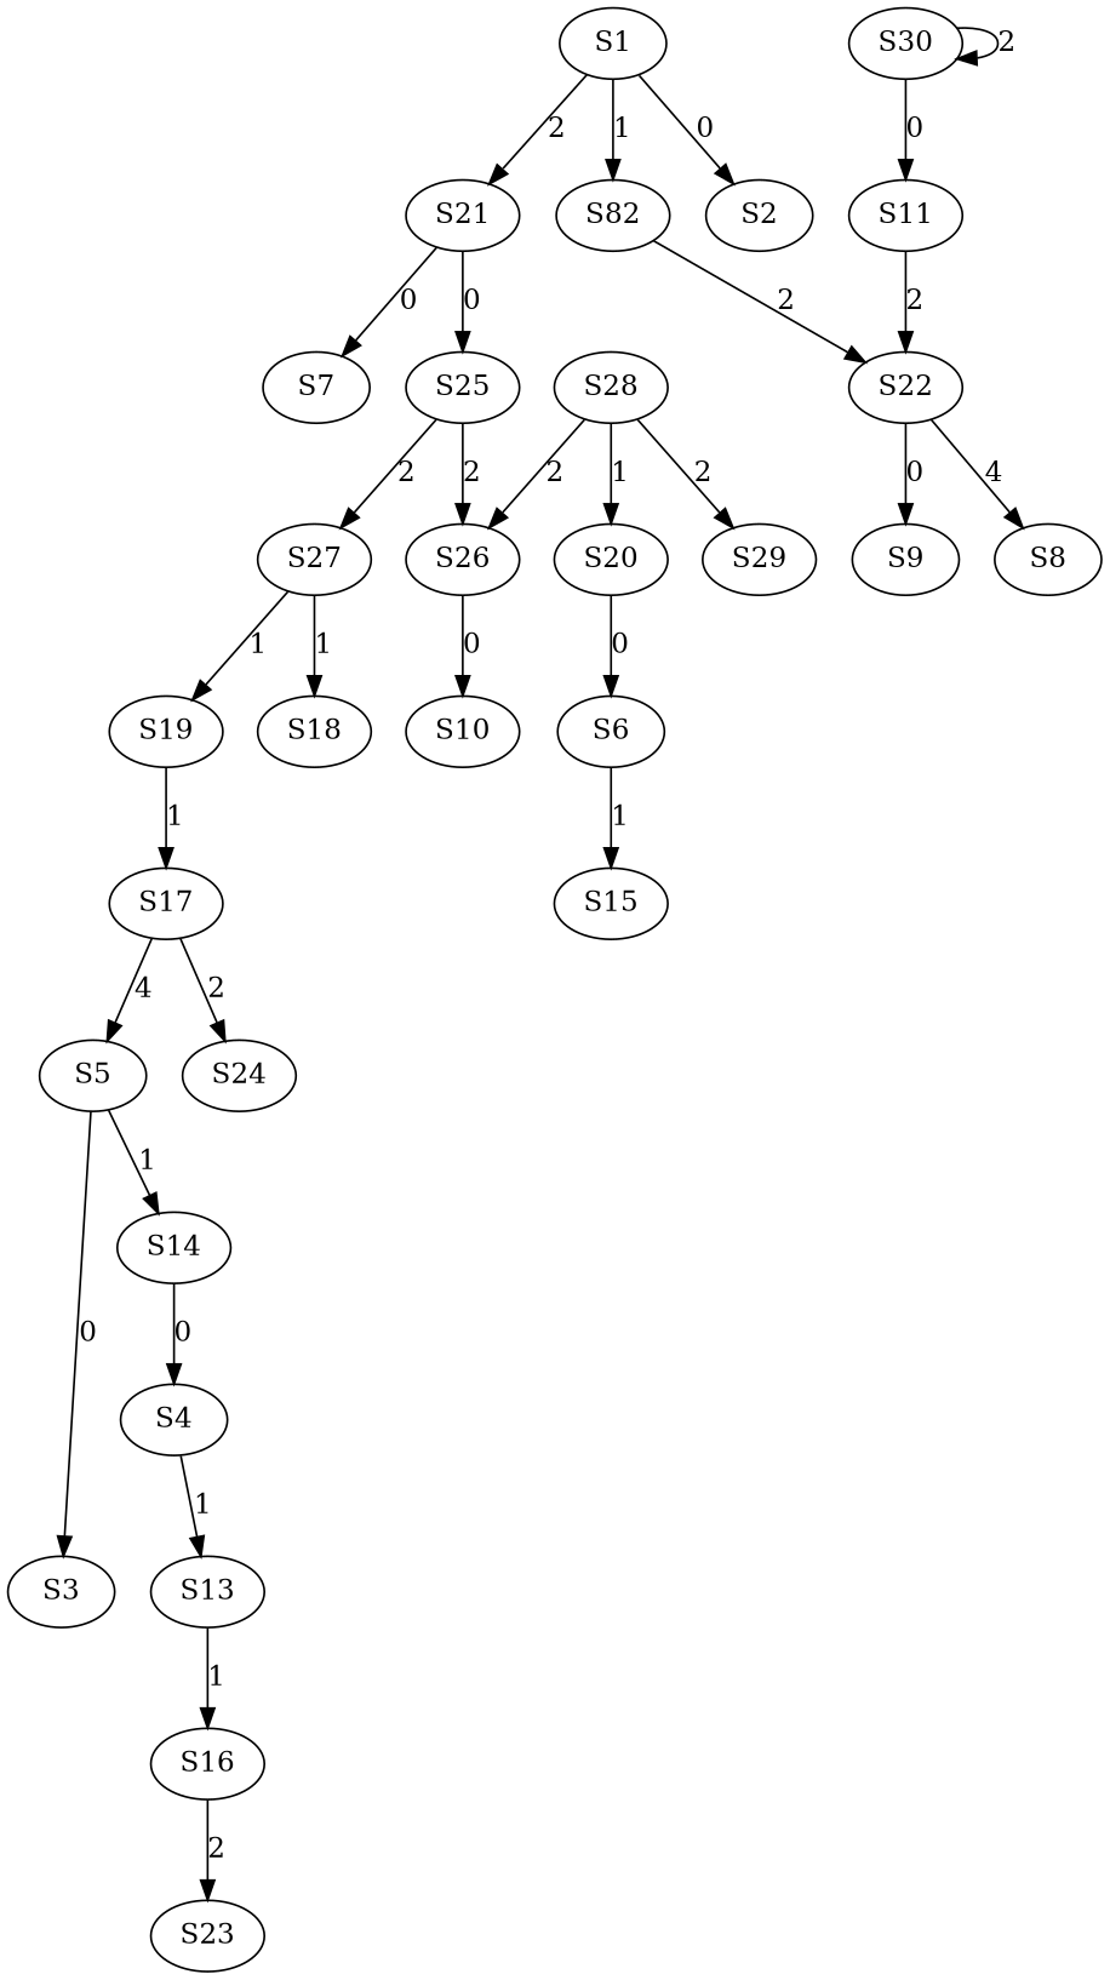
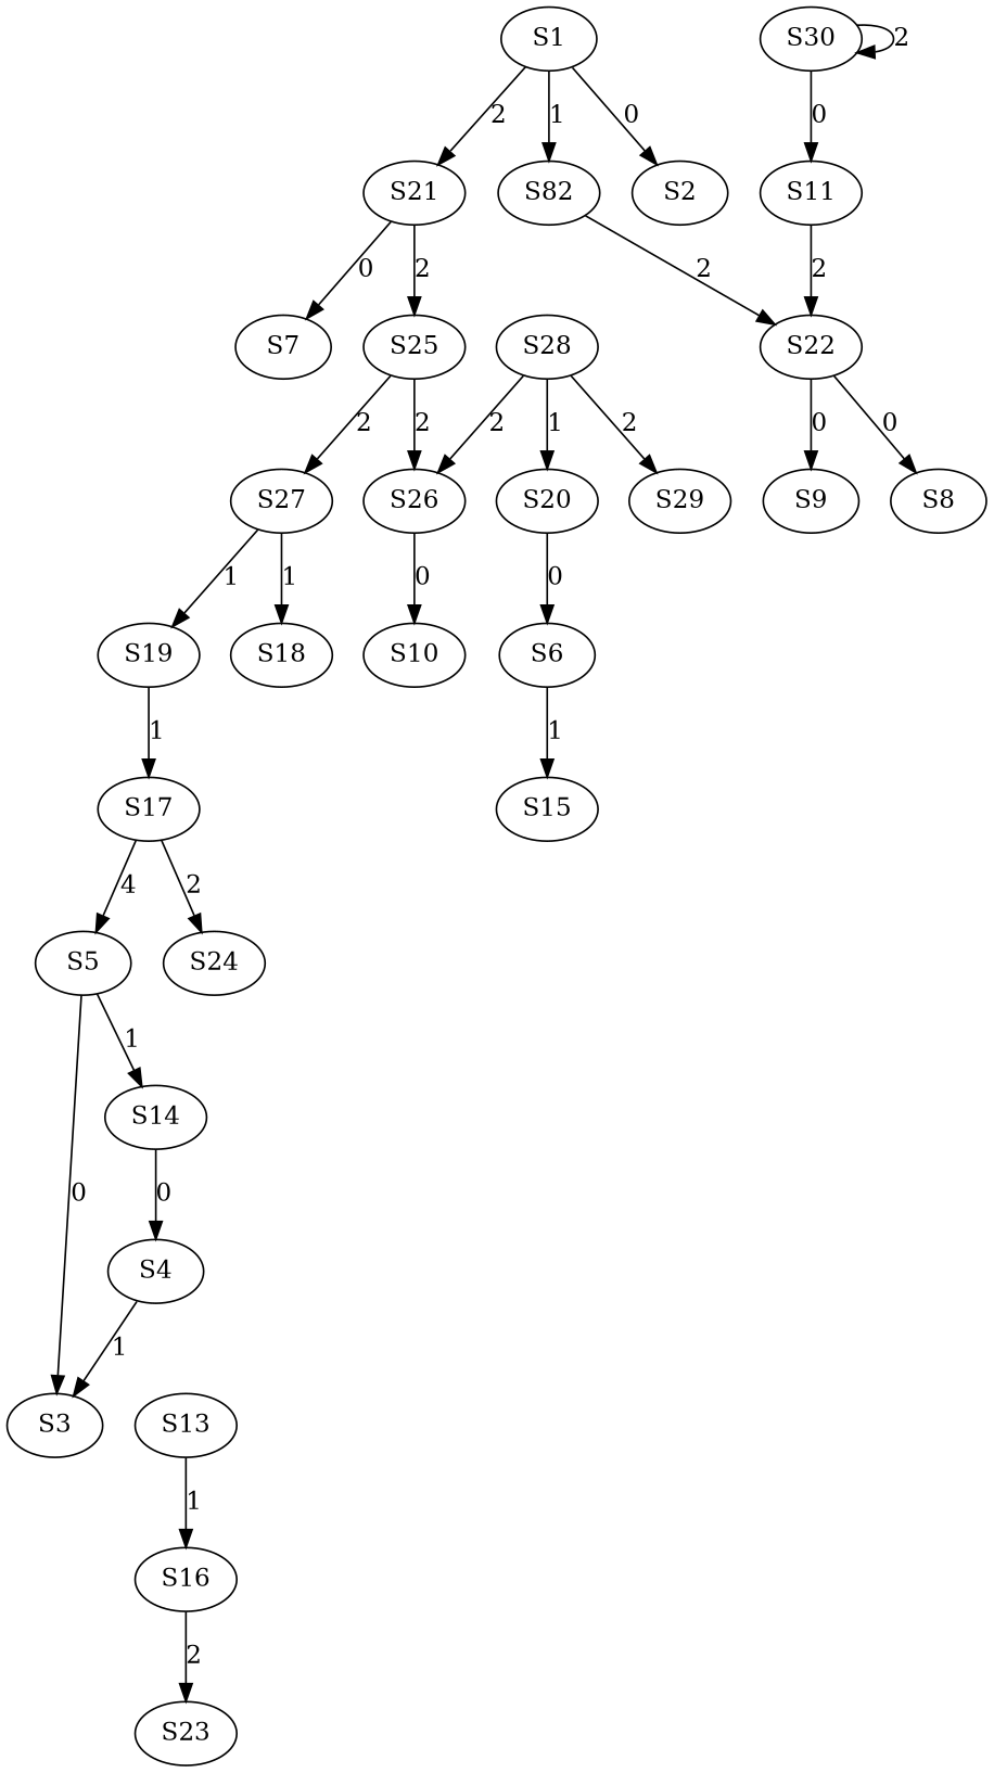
  strict digraph {
    S1
    S2
    S21
    n4 [label=S82]
    S7
    S25
    S22
    S5
    S3
    S14
    S4
    S13
    S16
    S17
    S24
    S20
    S6
    S15
    S26
    S27
    S8
    S9
    S10
    S28
    S29
    S30
    S11
    S23
    S19
    S18
    S1 -> S2 [label=0]
    S1 -> S21 [label=2]
    S1 -> n4 [label=1]
    S21 -> S7 [label=0]
-   S21 -> S25 [label=0]
+   S21 -> S25 [label=2]
    n4 -> S22 [label=2]
    S25 -> S26 [label=2]
    S25 -> S27 [label=2]
-   S22 -> S8 [label=4]
+   S22 -> S8 [label=0]
    S22 -> S9 [label=0]
    S5 -> S3 [label=0]
    S5 -> S14 [label=1]
    S14 -> S4 [label=0]
-   S4 -> S13 [label=1]
+   S4 -> S3 [label=1]
    S13 -> S16 [label=1]
    S16 -> S23 [label=2]
    S17 -> S5 [label=4]
    S17 -> S24 [label=2]
    S20 -> S6 [label=0]
    S6 -> S15 [label=1]
    S26 -> S10 [label=0]
    S27 -> S19 [label=1]
    S27 -> S18 [label=1]
    S28 -> S20 [label=1]
    S28 -> S26 [label=2]
    S28 -> S29 [label=2]
    S30 -> S30 [label=2]
    S30 -> S11 [label=0]
    S11 -> S22 [label=2]
    S19 -> S17 [label=1]
  }
